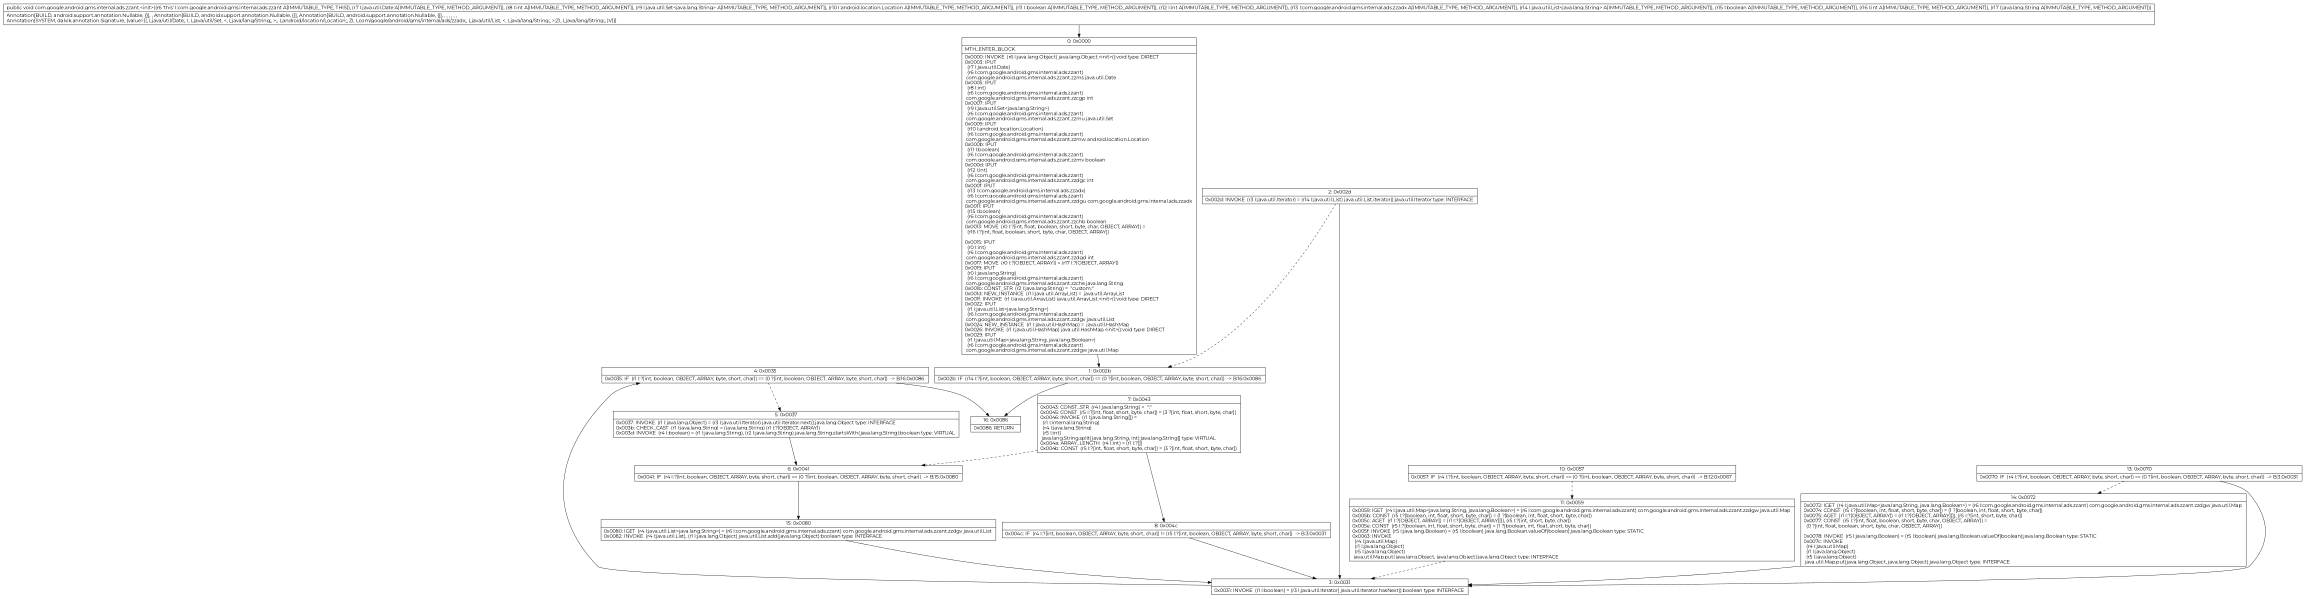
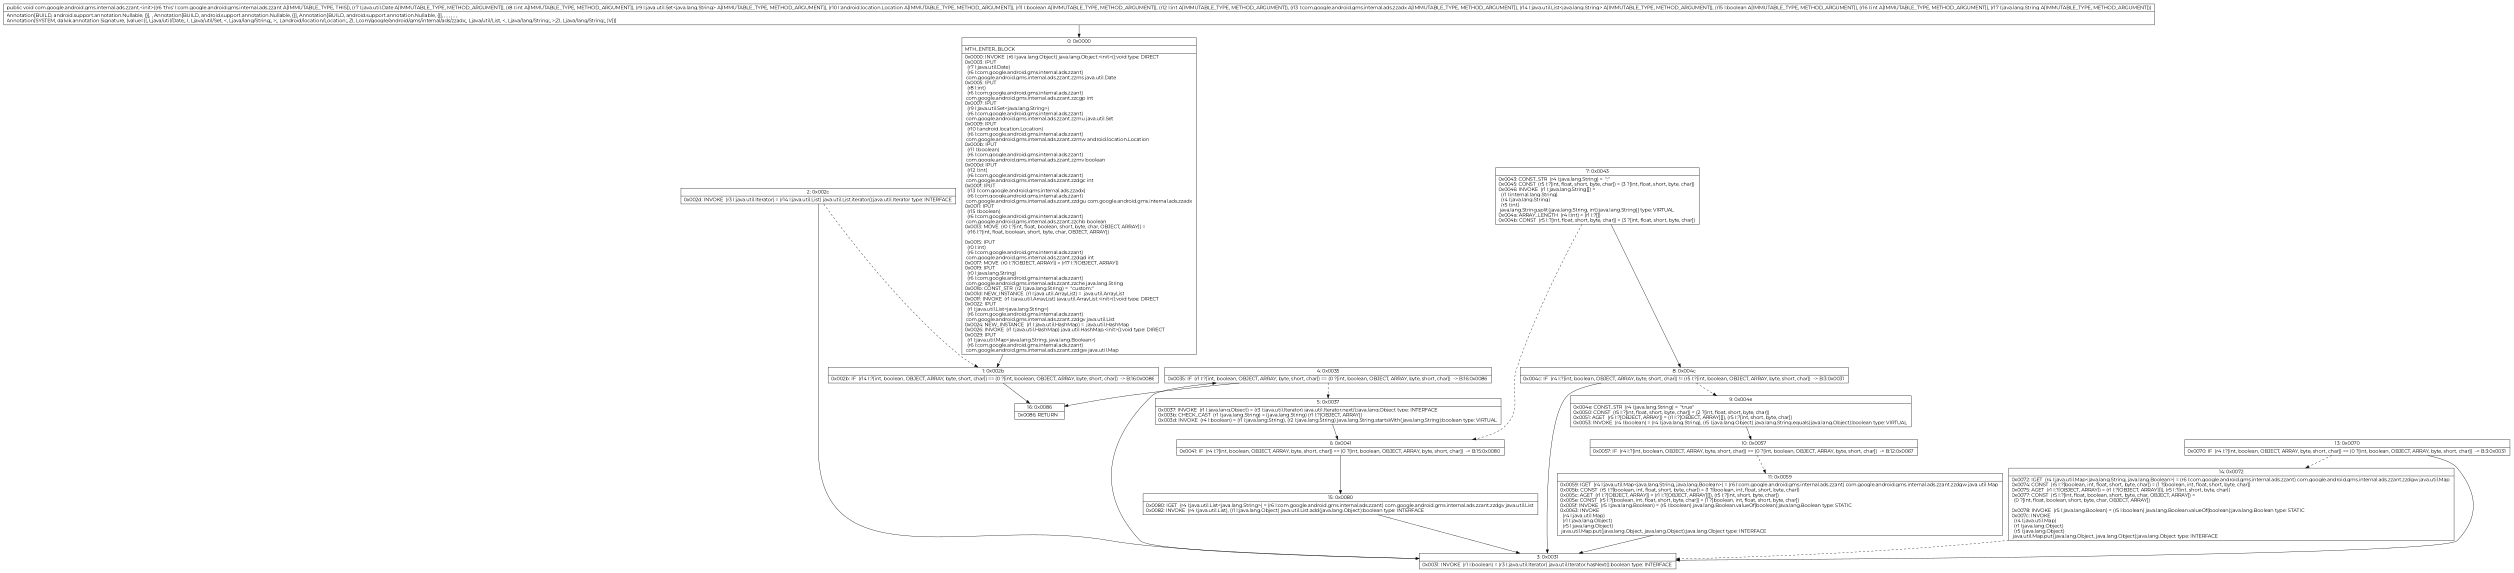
  digraph {
    fontname=Montserrat
    node [fontname=Montserrat shape=record]
    edge [fontname=Montserrat]
    n1 [label="{0\:\ 0x0000|MTH_ENTER_BLOCK\l|0x0000: INVOKE  (r6 I:java.lang.Object) java.lang.Object.\<init\>():void type: DIRECT \l0x0003: IPUT  \l  (r7 I:java.util.Date)\l  (r6 I:com.google.android.gms.internal.ads.zzant)\l com.google.android.gms.internal.ads.zzant.zzms java.util.Date \l0x0005: IPUT  \l  (r8 I:int)\l  (r6 I:com.google.android.gms.internal.ads.zzant)\l com.google.android.gms.internal.ads.zzant.zzcgp int \l0x0007: IPUT  \l  (r9 I:java.util.Set\<java.lang.String\>)\l  (r6 I:com.google.android.gms.internal.ads.zzant)\l com.google.android.gms.internal.ads.zzant.zzmu java.util.Set \l0x0009: IPUT  \l  (r10 I:android.location.Location)\l  (r6 I:com.google.android.gms.internal.ads.zzant)\l com.google.android.gms.internal.ads.zzant.zzmw android.location.Location \l0x000b: IPUT  \l  (r11 I:boolean)\l  (r6 I:com.google.android.gms.internal.ads.zzant)\l com.google.android.gms.internal.ads.zzant.zzmv boolean \l0x000d: IPUT  \l  (r12 I:int)\l  (r6 I:com.google.android.gms.internal.ads.zzant)\l com.google.android.gms.internal.ads.zzant.zzdgc int \l0x000f: IPUT  \l  (r13 I:com.google.android.gms.internal.ads.zzadx)\l  (r6 I:com.google.android.gms.internal.ads.zzant)\l com.google.android.gms.internal.ads.zzant.zzdgu com.google.android.gms.internal.ads.zzadx \l0x0011: IPUT  \l  (r15 I:boolean)\l  (r6 I:com.google.android.gms.internal.ads.zzant)\l com.google.android.gms.internal.ads.zzant.zzchb boolean \l0x0013: MOVE  (r0 I:?[int, float, boolean, short, byte, char, OBJECT, ARRAY]) = \l  (r16 I:?[int, float, boolean, short, byte, char, OBJECT, ARRAY])\l \l0x0015: IPUT  \l  (r0 I:int)\l  (r6 I:com.google.android.gms.internal.ads.zzant)\l com.google.android.gms.internal.ads.zzant.zzdgd int \l0x0017: MOVE  (r0 I:?[OBJECT, ARRAY]) = (r17 I:?[OBJECT, ARRAY]) \l0x0019: IPUT  \l  (r0 I:java.lang.String)\l  (r6 I:com.google.android.gms.internal.ads.zzant)\l com.google.android.gms.internal.ads.zzant.zzche java.lang.String \l0x001b: CONST_STR  (r2 I:java.lang.String) =  \"custom:\" \l0x001d: NEW_INSTANCE  (r1 I:java.util.ArrayList) =  java.util.ArrayList \l0x001f: INVOKE  (r1 I:java.util.ArrayList) java.util.ArrayList.\<init\>():void type: DIRECT \l0x0022: IPUT  \l  (r1 I:java.util.List\<java.lang.String\>)\l  (r6 I:com.google.android.gms.internal.ads.zzant)\l com.google.android.gms.internal.ads.zzant.zzdgv java.util.List \l0x0024: NEW_INSTANCE  (r1 I:java.util.HashMap) =  java.util.HashMap \l0x0026: INVOKE  (r1 I:java.util.HashMap) java.util.HashMap.\<init\>():void type: DIRECT \l0x0029: IPUT  \l  (r1 I:java.util.Map\<java.lang.String, java.lang.Boolean\>)\l  (r6 I:com.google.android.gms.internal.ads.zzant)\l com.google.android.gms.internal.ads.zzant.zzdgw java.util.Map \l}"]
    n2 [label="{1\:\ 0x002b|0x002b: IF  (r14 I:?[int, boolean, OBJECT, ARRAY, byte, short, char]) == (0 ?[int, boolean, OBJECT, ARRAY, byte, short, char])  \-\> B:16:0x0086 \l}"]
    n3 [label="{16\:\ 0x0086|0x0086: RETURN   \l}"]
    n4 [label="{2\:\ 0x002d|0x002d: INVOKE  (r3 I:java.util.Iterator) = (r14 I:java.util.List) java.util.List.iterator():java.util.Iterator type: INTERFACE \l}"]
    n5 [label="{3\:\ 0x0031|0x0031: INVOKE  (r1 I:boolean) = (r3 I:java.util.Iterator) java.util.Iterator.hasNext():boolean type: INTERFACE \l}"]
    n6 [label="{4\:\ 0x0035|0x0035: IF  (r1 I:?[int, boolean, OBJECT, ARRAY, byte, short, char]) == (0 ?[int, boolean, OBJECT, ARRAY, byte, short, char])  \-\> B:16:0x0086 \l}"]
    n7 [label="{5\:\ 0x0037|0x0037: INVOKE  (r1 I:java.lang.Object) = (r3 I:java.util.Iterator) java.util.Iterator.next():java.lang.Object type: INTERFACE \l0x003b: CHECK_CAST  (r1 I:java.lang.String) = (java.lang.String) (r1 I:?[OBJECT, ARRAY]) \l0x003d: INVOKE  (r4 I:boolean) = (r1 I:java.lang.String), (r2 I:java.lang.String) java.lang.String.startsWith(java.lang.String):boolean type: VIRTUAL \l}"]
    n8 [label="{6\:\ 0x0041|0x0041: IF  (r4 I:?[int, boolean, OBJECT, ARRAY, byte, short, char]) == (0 ?[int, boolean, OBJECT, ARRAY, byte, short, char])  \-\> B:15:0x0080 \l}"]
    n9 [label="{15\:\ 0x0080|0x0080: IGET  (r4 I:java.util.List\<java.lang.String\>) = (r6 I:com.google.android.gms.internal.ads.zzant) com.google.android.gms.internal.ads.zzant.zzdgv java.util.List \l0x0082: INVOKE  (r4 I:java.util.List), (r1 I:java.lang.Object) java.util.List.add(java.lang.Object):boolean type: INTERFACE \l}"]
    n10 [label="{7\:\ 0x0043|0x0043: CONST_STR  (r4 I:java.lang.String) =  \":\" \l0x0045: CONST  (r5 I:?[int, float, short, byte, char]) = (3 ?[int, float, short, byte, char]) \l0x0046: INVOKE  (r1 I:java.lang.String[]) = \l  (r1 I:internal.lang.String)\l  (r4 I:java.lang.String)\l  (r5 I:int)\l java.lang.String.split(java.lang.String, int):java.lang.String[] type: VIRTUAL \l0x004a: ARRAY_LENGTH  (r4 I:int) = (r1 I:?[]) \l0x004b: CONST  (r5 I:?[int, float, short, byte, char]) = (3 ?[int, float, short, byte, char]) \l}"]
    n11 [label="{8\:\ 0x004c|0x004c: IF  (r4 I:?[int, boolean, OBJECT, ARRAY, byte, short, char]) != (r5 I:?[int, boolean, OBJECT, ARRAY, byte, short, char])  \-\> B:3:0x0031 \l}"]
+   n12 [label="{9\:\ 0x004e|0x004e: CONST_STR  (r4 I:java.lang.String) =  \"true\" \l0x0050: CONST  (r5 I:?[int, float, short, byte, char]) = (2 ?[int, float, short, byte, char]) \l0x0051: AGET  (r5 I:?[OBJECT, ARRAY]) = (r1 I:?[OBJECT, ARRAY][]), (r5 I:?[int, short, byte, char]) \l0x0053: INVOKE  (r4 I:boolean) = (r4 I:java.lang.String), (r5 I:java.lang.Object) java.lang.String.equals(java.lang.Object):boolean type: VIRTUAL \l}"]
    n13 [label="{10\:\ 0x0057|0x0057: IF  (r4 I:?[int, boolean, OBJECT, ARRAY, byte, short, char]) == (0 ?[int, boolean, OBJECT, ARRAY, byte, short, char])  \-\> B:12:0x0067 \l}"]
    n14 [label="{11\:\ 0x0059|0x0059: IGET  (r4 I:java.util.Map\<java.lang.String, java.lang.Boolean\>) = (r6 I:com.google.android.gms.internal.ads.zzant) com.google.android.gms.internal.ads.zzant.zzdgw java.util.Map \l0x005b: CONST  (r5 I:?[boolean, int, float, short, byte, char]) = (1 ?[boolean, int, float, short, byte, char]) \l0x005c: AGET  (r1 I:?[OBJECT, ARRAY]) = (r1 I:?[OBJECT, ARRAY][]), (r5 I:?[int, short, byte, char]) \l0x005e: CONST  (r5 I:?[boolean, int, float, short, byte, char]) = (1 ?[boolean, int, float, short, byte, char]) \l0x005f: INVOKE  (r5 I:java.lang.Boolean) = (r5 I:boolean) java.lang.Boolean.valueOf(boolean):java.lang.Boolean type: STATIC \l0x0063: INVOKE  \l  (r4 I:java.util.Map)\l  (r1 I:java.lang.Object)\l  (r5 I:java.lang.Object)\l java.util.Map.put(java.lang.Object, java.lang.Object):java.lang.Object type: INTERFACE \l}"]
    n15 [label="{13\:\ 0x0070|0x0070: IF  (r4 I:?[int, boolean, OBJECT, ARRAY, byte, short, char]) == (0 ?[int, boolean, OBJECT, ARRAY, byte, short, char])  \-\> B:3:0x0031 \l}"]
    n16 [label="{14\:\ 0x0072|0x0072: IGET  (r4 I:java.util.Map\<java.lang.String, java.lang.Boolean\>) = (r6 I:com.google.android.gms.internal.ads.zzant) com.google.android.gms.internal.ads.zzant.zzdgw java.util.Map \l0x0074: CONST  (r5 I:?[boolean, int, float, short, byte, char]) = (1 ?[boolean, int, float, short, byte, char]) \l0x0075: AGET  (r1 I:?[OBJECT, ARRAY]) = (r1 I:?[OBJECT, ARRAY][]), (r5 I:?[int, short, byte, char]) \l0x0077: CONST  (r5 I:?[int, float, boolean, short, byte, char, OBJECT, ARRAY]) = \l  (0 ?[int, float, boolean, short, byte, char, OBJECT, ARRAY])\l \l0x0078: INVOKE  (r5 I:java.lang.Boolean) = (r5 I:boolean) java.lang.Boolean.valueOf(boolean):java.lang.Boolean type: STATIC \l0x007c: INVOKE  \l  (r4 I:java.util.Map)\l  (r1 I:java.lang.Object)\l  (r5 I:java.lang.Object)\l java.util.Map.put(java.lang.Object, java.lang.Object):java.lang.Object type: INTERFACE \l}"]
    n17 [label="{public void com.google.android.gms.internal.ads.zzant.\<init\>((r6 'this' I:com.google.android.gms.internal.ads.zzant A[IMMUTABLE_TYPE, THIS]), (r7 I:java.util.Date A[IMMUTABLE_TYPE, METHOD_ARGUMENT]), (r8 I:int A[IMMUTABLE_TYPE, METHOD_ARGUMENT]), (r9 I:java.util.Set\<java.lang.String\> A[IMMUTABLE_TYPE, METHOD_ARGUMENT]), (r10 I:android.location.Location A[IMMUTABLE_TYPE, METHOD_ARGUMENT]), (r11 I:boolean A[IMMUTABLE_TYPE, METHOD_ARGUMENT]), (r12 I:int A[IMMUTABLE_TYPE, METHOD_ARGUMENT]), (r13 I:com.google.android.gms.internal.ads.zzadx A[IMMUTABLE_TYPE, METHOD_ARGUMENT]), (r14 I:java.util.List\<java.lang.String\> A[IMMUTABLE_TYPE, METHOD_ARGUMENT]), (r15 I:boolean A[IMMUTABLE_TYPE, METHOD_ARGUMENT]), (r16 I:int A[IMMUTABLE_TYPE, METHOD_ARGUMENT]), (r17 I:java.lang.String A[IMMUTABLE_TYPE, METHOD_ARGUMENT]))  | Annotation[BUILD, android.support.annotation.Nullable, \{\}], , Annotation[BUILD, android.support.annotation.Nullable, \{\}], Annotation[BUILD, android.support.annotation.Nullable, \{\}], , , , , , , \lAnnotation[SYSTEM, dalvik.annotation.Signature, \{value=[(, Ljava\/util\/Date;, I, Ljava\/util\/Set, \<, Ljava\/lang\/String;, \>;, Landroid\/location\/Location;, ZI, Lcom\/google\/android\/gms\/internal\/ads\/zzadx;, Ljava\/util\/List, \<, Ljava\/lang\/String;, \>;ZI, Ljava\/lang\/String;, )V]\}]\l}"]
    n1 -> n2
    n2 -> n3
    n4 -> n2 [style=dashed]
    n4 -> n5
    n5 -> n6
    n6 -> n3
    n6 -> n7 [style=dashed]
    n7 -> n8
    n8 -> n9
    n9 -> n5
    n10 -> n8 [style=dashed]
    n10 -> n11
    n11 -> n5
+   n11 -> n12 [style=dashed]
+   n12 -> n13
    n13 -> n14 [style=dashed]
-   n14 -> n5 [style=dashed]
+   n14 -> n5
    n15 -> n5
    n15 -> n16 [style=dashed]
-   n16 -> n5
+   n16 -> n5 [style=dashed]
    n17 -> n1
  }
